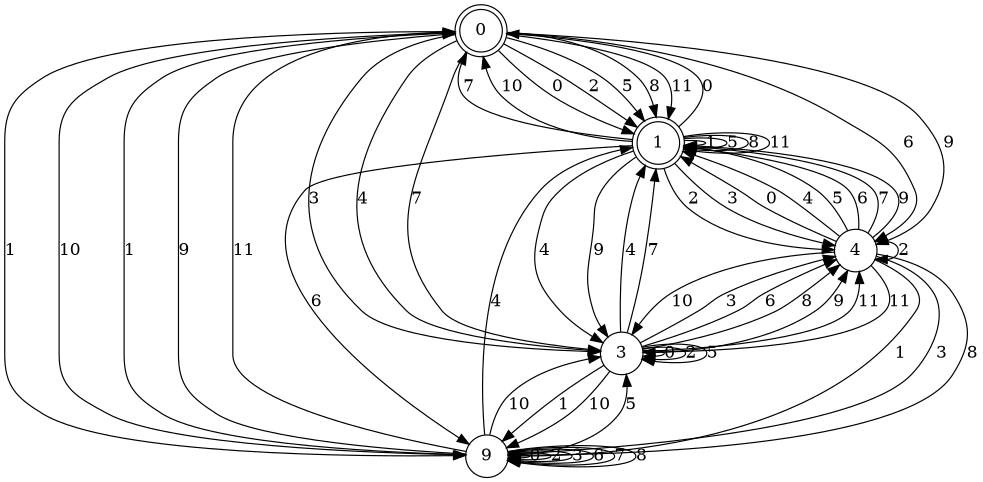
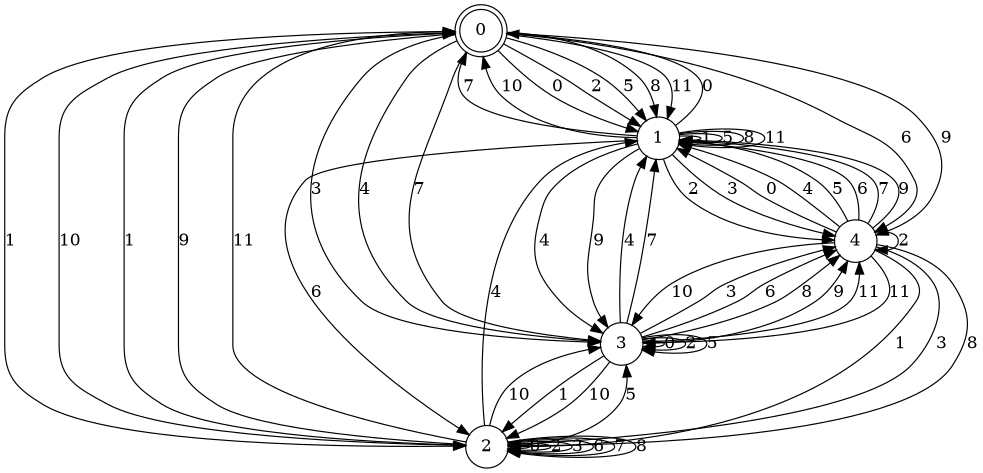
  digraph {
    node [shape=circle]
    n1 [label=0 shape=doublecircle]
-   n2 [label=1 shape=doublecircle]
-   n3 [label=9]
+   n2 [label=1]
+   n3 [label=2]
    n4 [label=3]
    n5 [label=4]
    n1 -> n2 [label=0]
    n1 -> n2 [label=2]
    n1 -> n2 [label=5]
    n1 -> n2 [label=8]
    n1 -> n2 [label=11]
    n1 -> n3 [label=1]
    n1 -> n3 [label=10]
    n1 -> n4 [label=3]
    n1 -> n4 [label=4]
    n1 -> n4 [label=7]
    n1 -> n5 [label=6]
    n1 -> n5 [label=9]
    n2 -> n1 [label=0]
    n2 -> n1 [label=7]
    n2 -> n1 [label=10]
    n2 -> n2 [label=1]
    n2 -> n2 [label=5]
    n2 -> n2 [label=8]
    n2 -> n2 [label=11]
    n2 -> n3 [label=6]
    n2 -> n4 [label=4]
    n2 -> n4 [label=9]
    n2 -> n5 [label=2]
    n2 -> n5 [label=3]
    n3 -> n1 [label=1]
    n3 -> n1 [label=9]
    n3 -> n1 [label=11]
    n3 -> n2 [label=4]
    n3 -> n3 [label=0]
    n3 -> n3 [label=2]
    n3 -> n3 [label=3]
    n3 -> n3 [label=6]
    n3 -> n3 [label=7]
    n3 -> n3 [label=8]
    n3 -> n4 [label=5]
    n3 -> n4 [label=10]
    n4 -> n2 [label=4]
    n4 -> n2 [label=7]
    n4 -> n3 [label=1]
    n4 -> n3 [label=10]
    n4 -> n4 [label=0]
    n4 -> n4 [label=2]
    n4 -> n4 [label=5]
    n4 -> n5 [label=3]
    n4 -> n5 [label=6]
    n4 -> n5 [label=8]
    n4 -> n5 [label=9]
    n4 -> n5 [label=11]
    n5 -> n2 [label=0]
    n5 -> n2 [label=4]
    n5 -> n2 [label=5]
    n5 -> n2 [label=6]
    n5 -> n2 [label=7]
    n5 -> n2 [label=9]
    n5 -> n3 [label=1]
    n5 -> n3 [label=3]
    n5 -> n3 [label=8]
    n5 -> n4 [label=10]
    n5 -> n4 [label=11]
    n5 -> n5 [label=2]
  }
